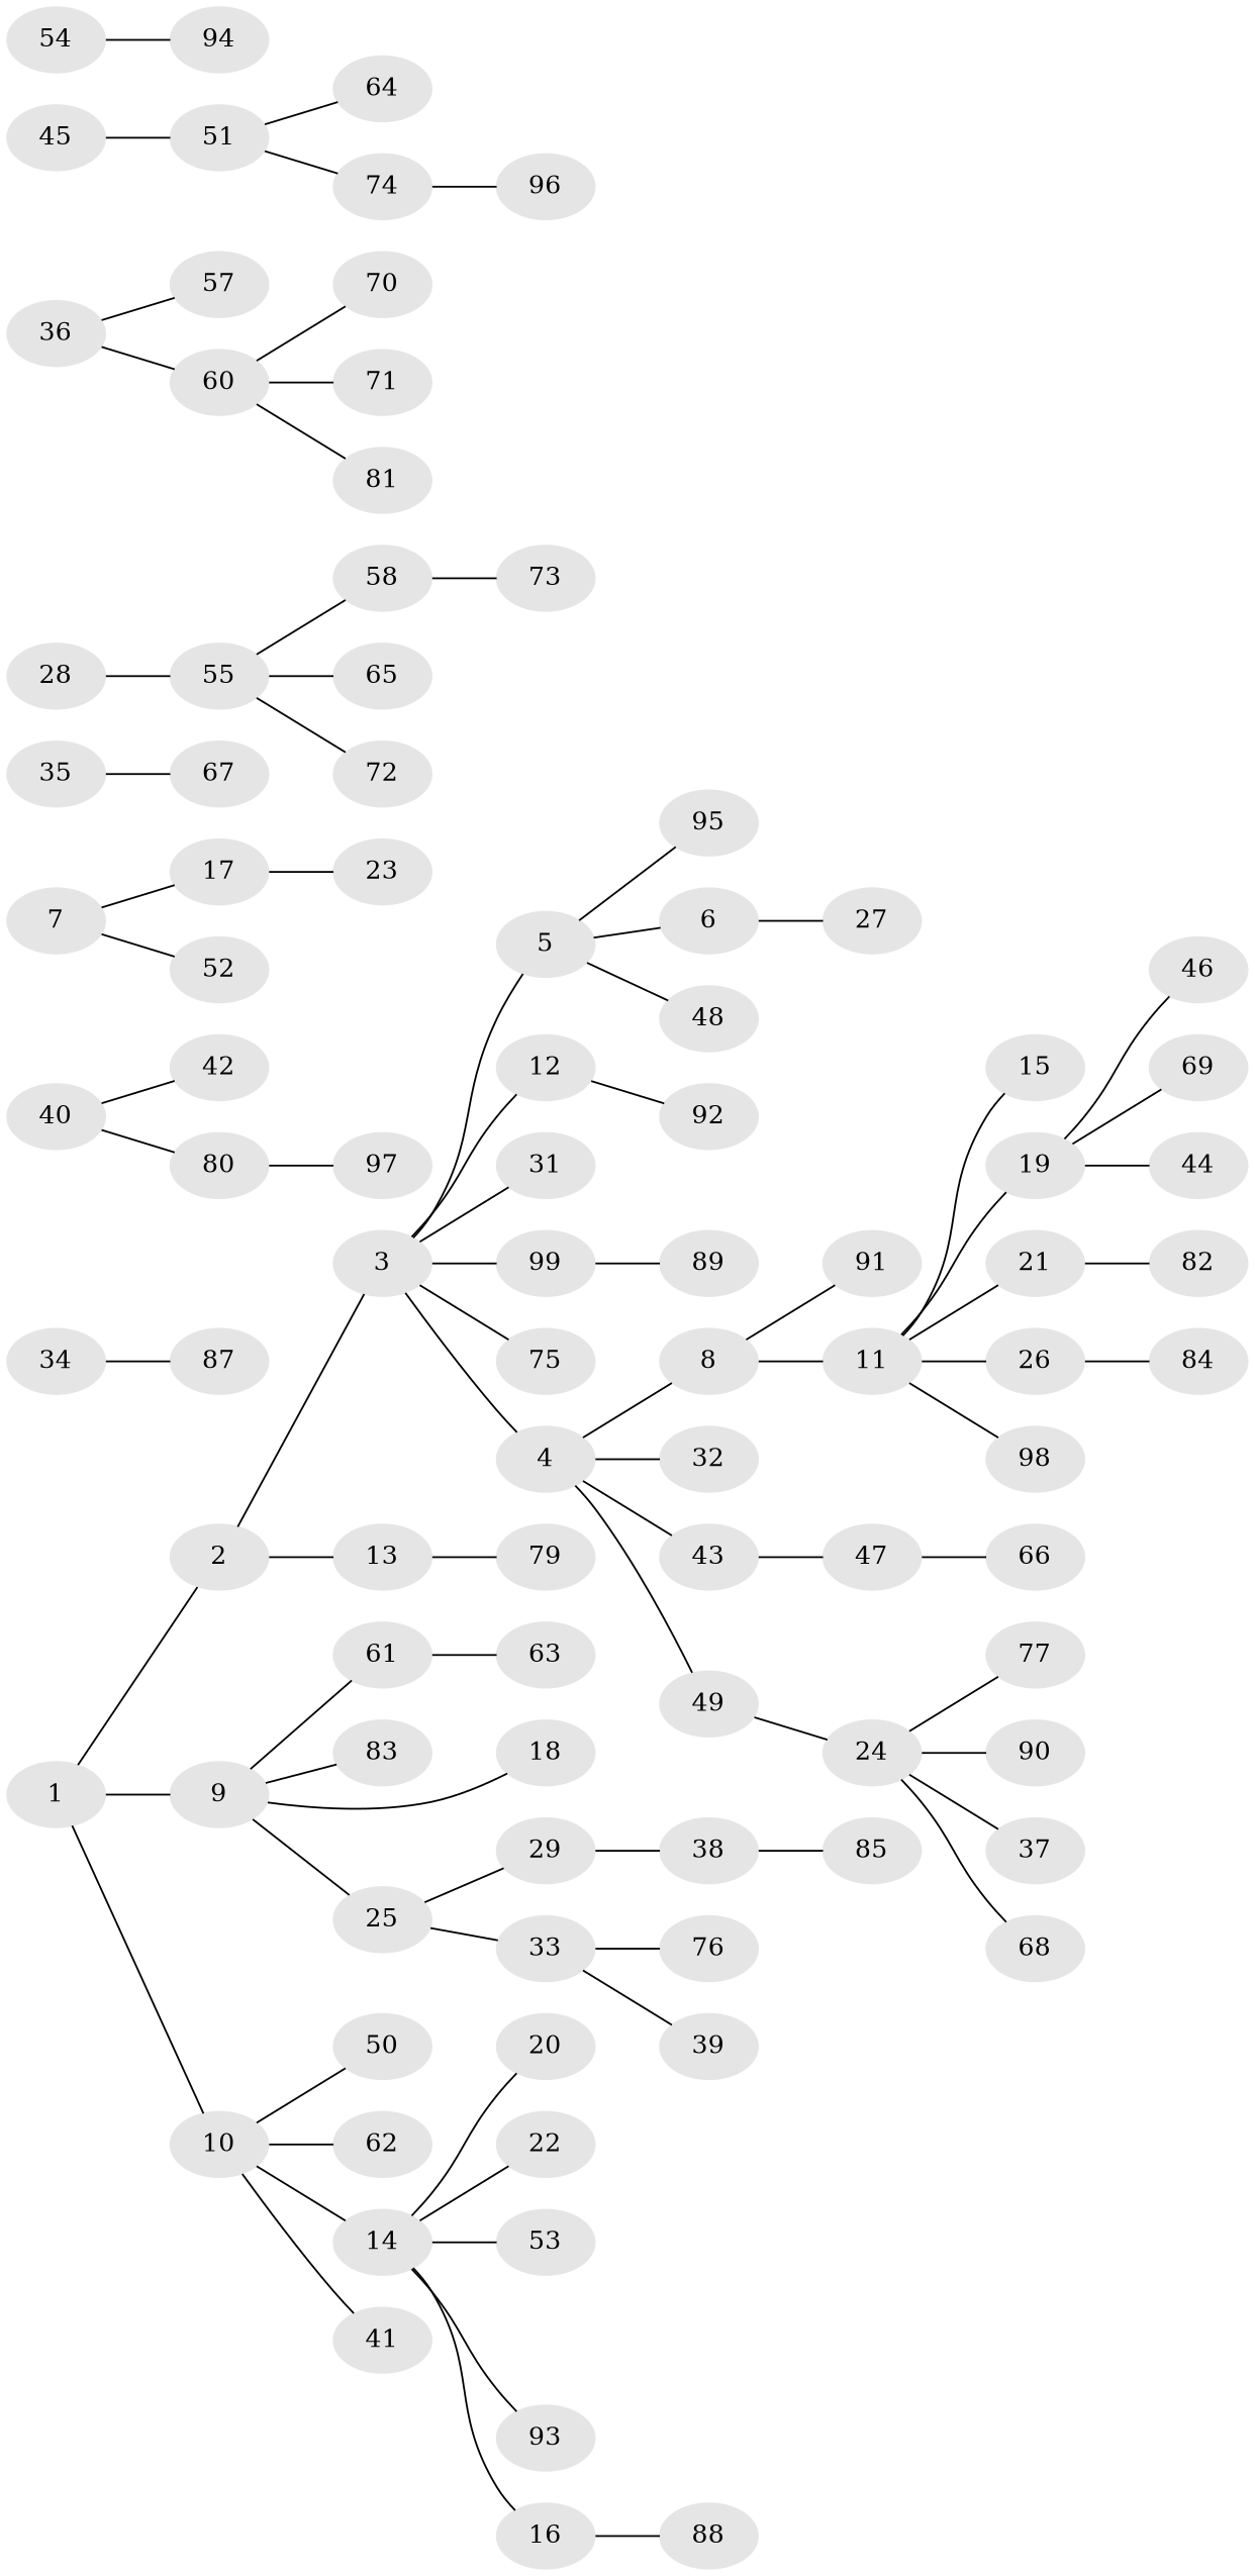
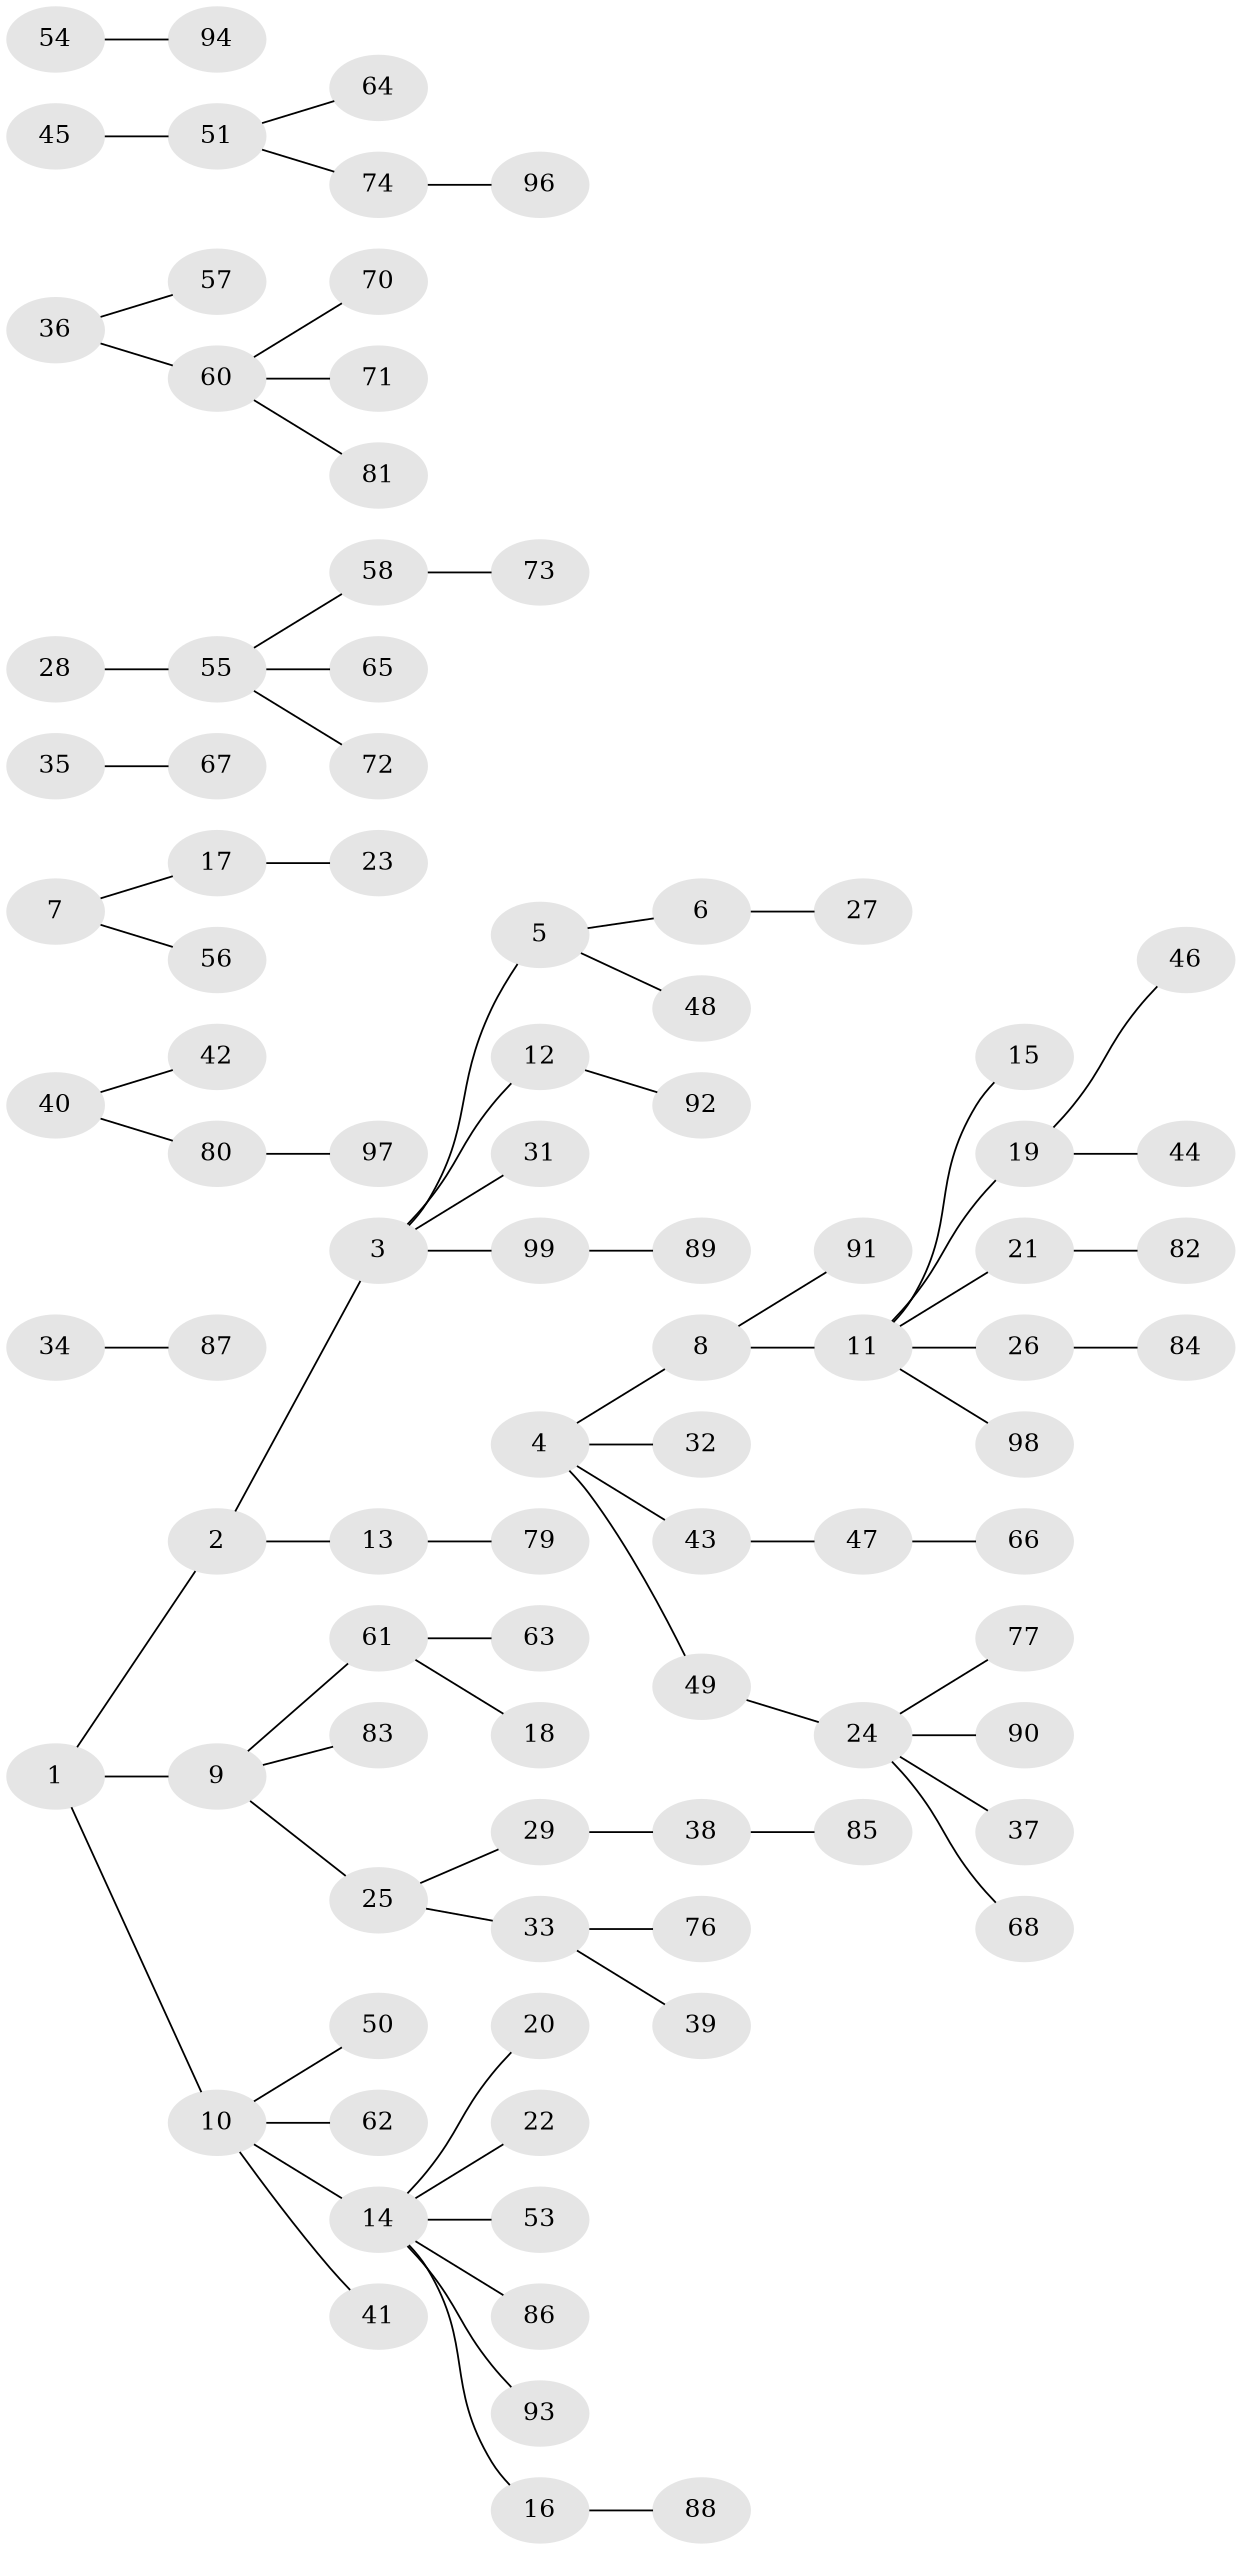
  graph {
    rankdir=LR
    node [color=gray90 style=filled]
    1
    2
    9
    10
    3
    13
    18
    25
    61
    83
    14
    41
    50
    62
    34
    87
    40
    42
    80
    4
    5
    12
    31
    n24 [label=99]
-   75
    79
    8
    32
    43
    49
    6
    48
-   95
    92
    89
    7
    17
-   52
+   52 [label=56]
    11
    91
    24
    37
    68
    77
    90
    47
    27
    23
    15
    19
    21
    26
    n53 [label=98]
    29
    33
    63
    16
    20
    22
    53
+   86
    93
    44
    46
-   69
    82
    84
    88
    35
    67
    28
    55
    38
    39
    76
    36
    57
    60
    58
    65
    72
    85
    70
    71
    81
    45
    51
    97
    66
    64
    74
    54
    94
    96
    73
    1 -- 2
    1 -- 9
    1 -- 10
    2 -- 3
    2 -- 13
-   9 -- 18
+   61 -- 18
    9 -- 25
    9 -- 61
    9 -- 83
    10 -- 14
    10 -- 41
    10 -- 50
    10 -- 62
-   3 -- 4
    3 -- 5
    3 -- 12
    3 -- 31
    3 -- n24
-   3 -- 75
    13 -- 79
    25 -- 29
    25 -- 33
    61 -- 63
    14 -- 16
    14 -- 20
    14 -- 22
    14 -- 53
+   14 -- 86
    14 -- 93
    34 -- 87
    40 -- 42
    40 -- 80
    80 -- 97
    4 -- 8
    4 -- 32
    4 -- 43
    4 -- 49
    5 -- 6
    5 -- 48
-   5 -- 95
    12 -- 92
    n24 -- 89
    8 -- 11
    8 -- 91
    43 -- 47
    49 -- 24
    6 -- 27
    7 -- 17
    7 -- 52
    17 -- 23
    11 -- 15
    11 -- 19
    11 -- 21
    11 -- 26
    11 -- n53
    24 -- 37
    24 -- 68
    24 -- 77
    24 -- 90
    47 -- 66
    19 -- 44
    19 -- 46
-   19 -- 69
    21 -- 82
    26 -- 84
    29 -- 38
    33 -- 39
    33 -- 76
    16 -- 88
    35 -- 67
    28 -- 55
    55 -- 58
    55 -- 65
    55 -- 72
    38 -- 85
    36 -- 57
    36 -- 60
    60 -- 70
    60 -- 71
    60 -- 81
    58 -- 73
    45 -- 51
    51 -- 64
    51 -- 74
    74 -- 96
    54 -- 94
  }
